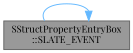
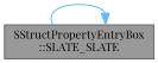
  digraph {
    rankdir=LR
    fontname="Playfair Display"
-   n1 [color=gray40 fillcolor=grey60 fontcolor=black fontname="Playfair Display" fontsize=10 height=0.2 label="SStructPropertyEntryBox\l::SLATE_EVENT" shape=box style=filled width=0.4]
+   n1 [color=gray40 fillcolor=grey60 fontcolor=black fontname="Playfair Display" fontsize=10 height=0.2 label="SStructPropertyEntryBox\l::SLATE_SLATE" shape=box style=filled width=0.4]
    n1 -> n1 [color=steelblue1 fontname="Playfair Display" fontsize=10 labelfontname=Helvetica labelfontsize=10 style=solid]
  }
